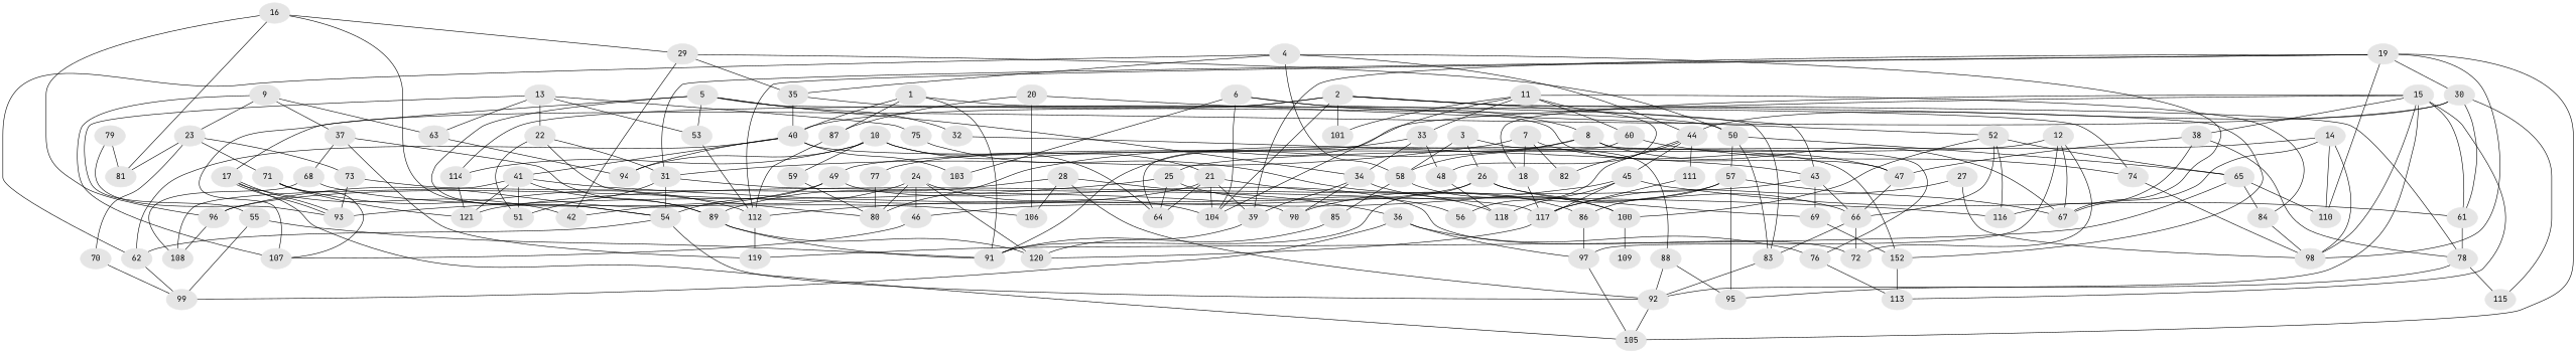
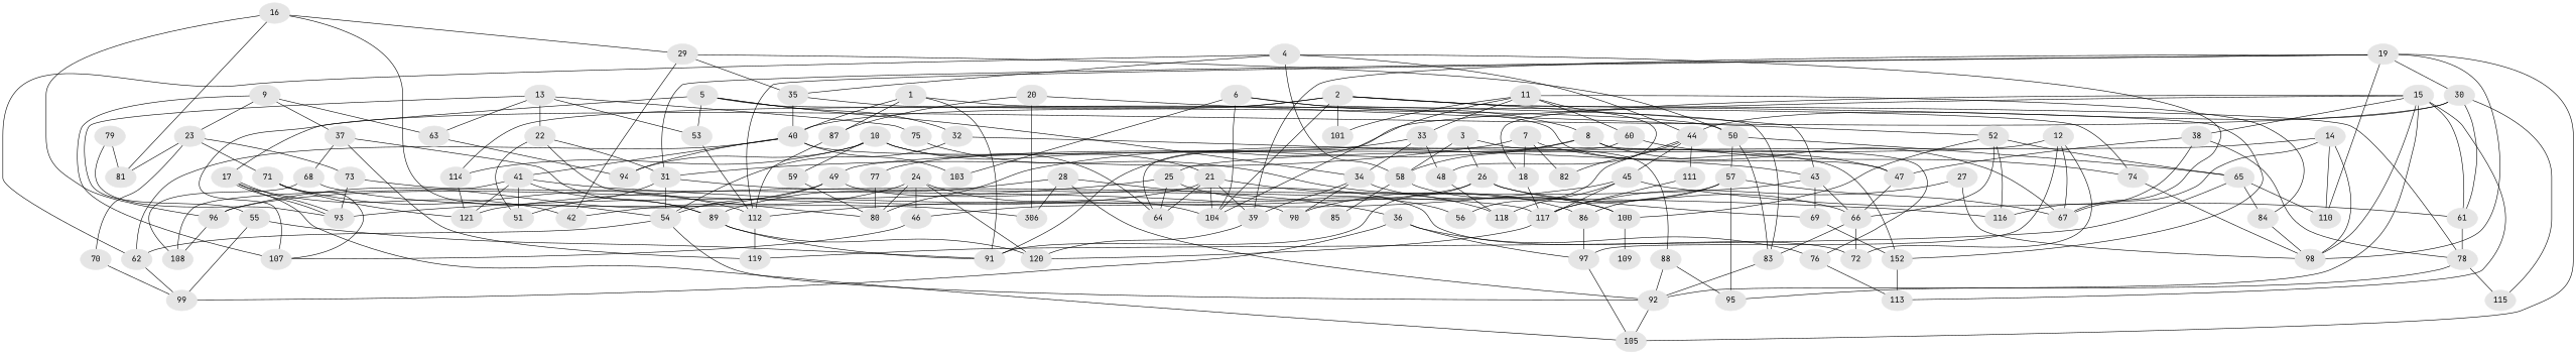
  graph {
    fontname="JetBrains Mono"
    node [color=gray90 fontname="JetBrains Mono" style=filled]
    edge [fontname="JetBrains Mono"]
    1
    40
    74
    87
    91
    n6 [label=152]
    62
    103
    94
    41
    98
    112
    2
    43
    78
    101
    104
    114
    66
    69
    121
    115
    95
    113
    3
    26
    58
    88
    46
    100
    85
    92
    4
    35
    44
    67
    50
    82
    56
    45
    111
    99
    5
    17
    32
    34
    47
    53
    42
    93
    105
    54
    39
    90
    6
    8
    83
    76
    80
    7
    18
    31
    117
    51
    9
    23
    37
    63
    107
    81
    70
    71
    73
    89
    68
    119
    10
    21
    59
    64
    96
    118
    11
    33
    48
    60
    84
    77
    12
    49
    72
    97
    13
    22
    55
    75
    86
    14
    25
    110
    15
    38
    61
    116
    16
    29
    108
    120
    19
    30
    20
    52
-   106
+   106 [label=306]
    65
    24
    27
    28
    36
    57
    109
    79
    1 -- 40
    1 -- 74
    1 -- 87
    1 -- 91
    40 -- n6
    40 -- 62
    40 -- 103
    40 -- 94
    40 -- 41
    74 -- 98
    87 -- 112
    n6 -- 113
    62 -- 99
    41 -- 121
    41 -- 51
    41 -- 89
    41 -- 116
    41 -- 108
    112 -- 119
    2 -- 40
    2 -- n6
    2 -- 43
    2 -- 78
    2 -- 101
    2 -- 104
    2 -- 114
    43 -- 66
    43 -- 69
    43 -- 121
    78 -- 115
    78 -- 95
    114 -- 121
    66 -- 83
    66 -- 72
    69 -- n6
    3 -- 26
    3 -- 58
    3 -- 88
    26 -- 91
    26 -- 66
    26 -- 69
    26 -- 46
    58 -- 100
    58 -- 85
    88 -- 95
    88 -- 92
    46 -- 107
    100 -- 109
-   85 -- 91
    92 -- 105
    4 -- 62
    4 -- 58
    4 -- 35
    4 -- 44
    4 -- 67
    35 -- 40
    35 -- 50
    44 -- 82
    44 -- 56
    44 -- 45
    44 -- 111
    50 -- 83
    50 -- 65
    50 -- 57
    45 -- 112
    45 -- 117
    45 -- 118
    45 -- 61
    111 -- 117
    5 -- 17
    5 -- 32
    5 -- 34
    5 -- 47
    5 -- 53
    17 -- 42
    17 -- 93
    17 -- 93
    17 -- 105
    32 -- 43
-   5 -- 54
+   32 -- 54
    34 -- 100
    34 -- 39
    34 -- 90
    47 -- 66
    53 -- 112
    54 -- 62
    54 -- 92
    39 -- 120
    6 -- 103
    6 -- 104
    6 -- 8
    6 -- 83
    8 -- 58
    8 -- 67
    8 -- 76
    8 -- 80
    83 -- 92
    76 -- 113
    7 -- 82
    7 -- 47
    7 -- 18
    7 -- 31
    18 -- 117
    31 -- 54
    31 -- 117
    31 -- 51
    117 -- 120
    9 -- 23
    9 -- 37
    9 -- 63
    9 -- 107
    23 -- 81
    23 -- 70
    23 -- 71
    23 -- 73
    37 -- 89
    37 -- 68
    37 -- 119
    63 -- 94
    70 -- 99
    71 -- 112
    71 -- 121
    71 -- 107
    73 -- 93
    73 -- 90
    89 -- 91
    89 -- 120
    68 -- 108
    68 -- 106
    10 -- 94
    10 -- 114
    10 -- 21
    10 -- 59
    10 -- 64
    21 -- 104
    21 -- 39
    21 -- 64
    21 -- 96
    21 -- 118
    59 -- 80
    96 -- 108
    11 -- 101
    11 -- 104
    11 -- 33
    11 -- 48
    11 -- 60
    11 -- 84
    33 -- 34
    33 -- 48
    33 -- 77
    48 -- 118
    60 -- 74
    60 -- 64
    84 -- 98
    77 -- 80
    12 -- 67
    12 -- 49
    12 -- 72
    12 -- 97
    49 -- 54
    49 -- 96
    49 -- 72
    97 -- 105
    13 -- 53
    13 -- 63
    13 -- 22
    13 -- 55
    13 -- 75
    22 -- 80
    22 -- 31
    22 -- 51
    55 -- 91
    55 -- 99
    75 -- 86
    86 -- 97
    14 -- 98
    14 -- 67
    14 -- 25
    14 -- 110
    25 -- 56
    25 -- 93
    25 -- 64
    15 -- 91
    15 -- 98
    15 -- 113
    15 -- 92
    15 -- 18
    15 -- 38
    15 -- 61
    38 -- 78
    38 -- 47
    38 -- 116
    61 -- 78
    16 -- 54
    16 -- 81
    16 -- 96
    16 -- 29
    29 -- 35
    29 -- 50
    29 -- 42
    19 -- 98
    19 -- 112
    19 -- 105
    19 -- 39
    19 -- 31
    19 -- 110
    19 -- 30
    30 -- 115
    30 -- 44
    30 -- 107
    30 -- 61
    20 -- 87
    20 -- 52
    20 -- 106
    52 -- 66
    52 -- 100
    52 -- 116
    52 -- 65
    65 -- 119
    65 -- 84
    65 -- 110
    24 -- 104
    24 -- 46
    24 -- 42
    24 -- 80
    24 -- 120
    27 -- 98
    27 -- 117
    28 -- 92
    28 -- 89
    28 -- 106
    28 -- 36
    36 -- 99
    36 -- 76
    36 -- 97
    57 -- 95
    57 -- 67
    57 -- 90
    57 -- 86
    79 -- 93
    79 -- 81
  }
